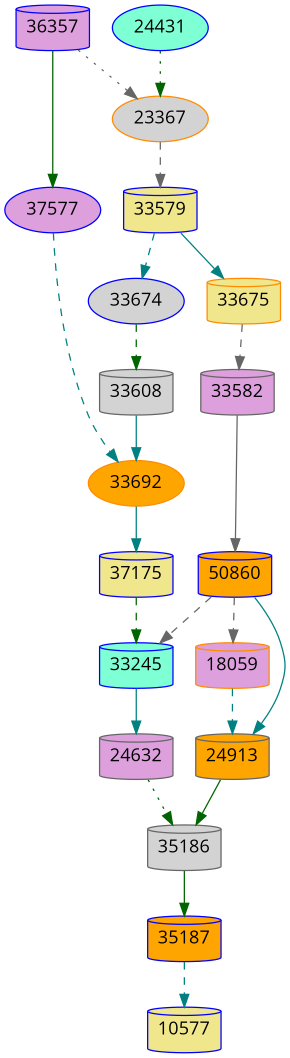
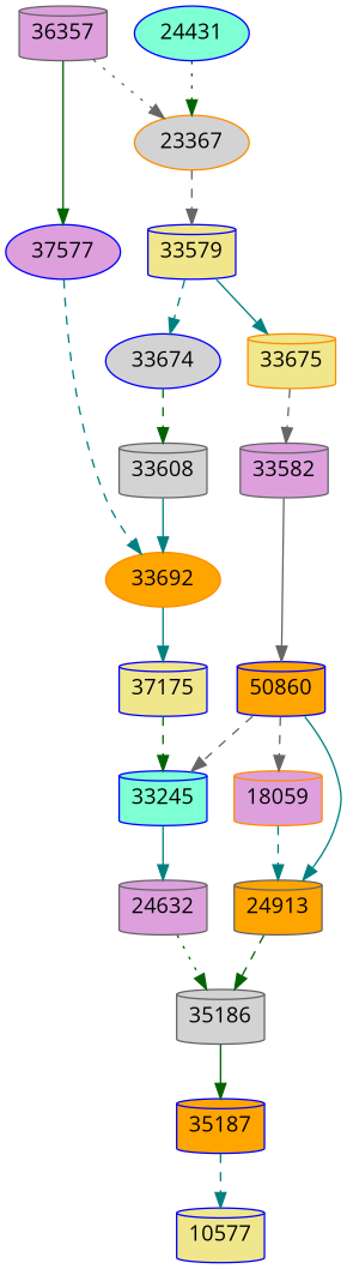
  strict digraph {
    fontname="Open Sans"
    node [color=blue fillcolor=plum fontname="Open Sans" shape=cylinder style=filled]
    edge [color=teal fontname="Open Sans" style=dashed]
    n1 [fillcolor=khaki label=10577]
    n2 [fillcolor=orange label=35187]
    n3 [color=gray40 fillcolor=lightgrey label=35186]
    n4 [color=gray40 label=24632]
    n5 [color=gray40 fillcolor=orange label=24913]
    n6 [fillcolor=aquamarine label=33245]
    n7 [color=darkorange label=18059]
    n8 [fillcolor=orange label=50860]
    n9 [fillcolor=khaki label=37175]
    n10 [color=gray40 label=33582]
    n11 [color=darkorange fillcolor=orange label=33692 shape=ellipse]
    n12 [color=darkorange fillcolor=khaki label=33675]
    n13 [color=gray40 fillcolor=lightgrey label=33608]
    n14 [label=37577 shape=ellipse]
    n15 [fillcolor=khaki label=33579]
    n16 [fillcolor=lightgrey label=33674 shape=ellipse]
-   n17 [label=36357]
+   n17 [color=gray40 label=36357]
    n18 [color=darkorange fillcolor=lightgrey label=23367 shape=ellipse]
    n19 [fillcolor=aquamarine label=24431 shape=ellipse]
    n2 -> n1
    n3 -> n2 [color=darkgreen style=solid]
    n4 -> n3 [color=darkgreen style=dotted]
-   n5 -> n3 [color=darkgreen style=solid]
+   n5 -> n3 [color=darkgreen]
    n6 -> n4 [style=solid]
    n7 -> n5
    n8 -> n5 [style=solid]
    n8 -> n6 [color=gray40]
    n8 -> n7 [color=gray40]
    n9 -> n6 [color=darkgreen]
    n10 -> n8 [color=gray40 style=solid]
    n11 -> n9 [style=solid]
    n12 -> n10 [color=gray40]
    n13 -> n11 [style=solid]
    n14 -> n11
    n15 -> n12 [style=solid]
    n15 -> n16
    n16 -> n13 [color=darkgreen]
    n17 -> n14 [color=darkgreen style=solid]
    n17 -> n18 [color=gray40 style=dotted]
    n18 -> n15 [color=gray40]
    n19 -> n18 [color=darkgreen style=dotted]
  }
